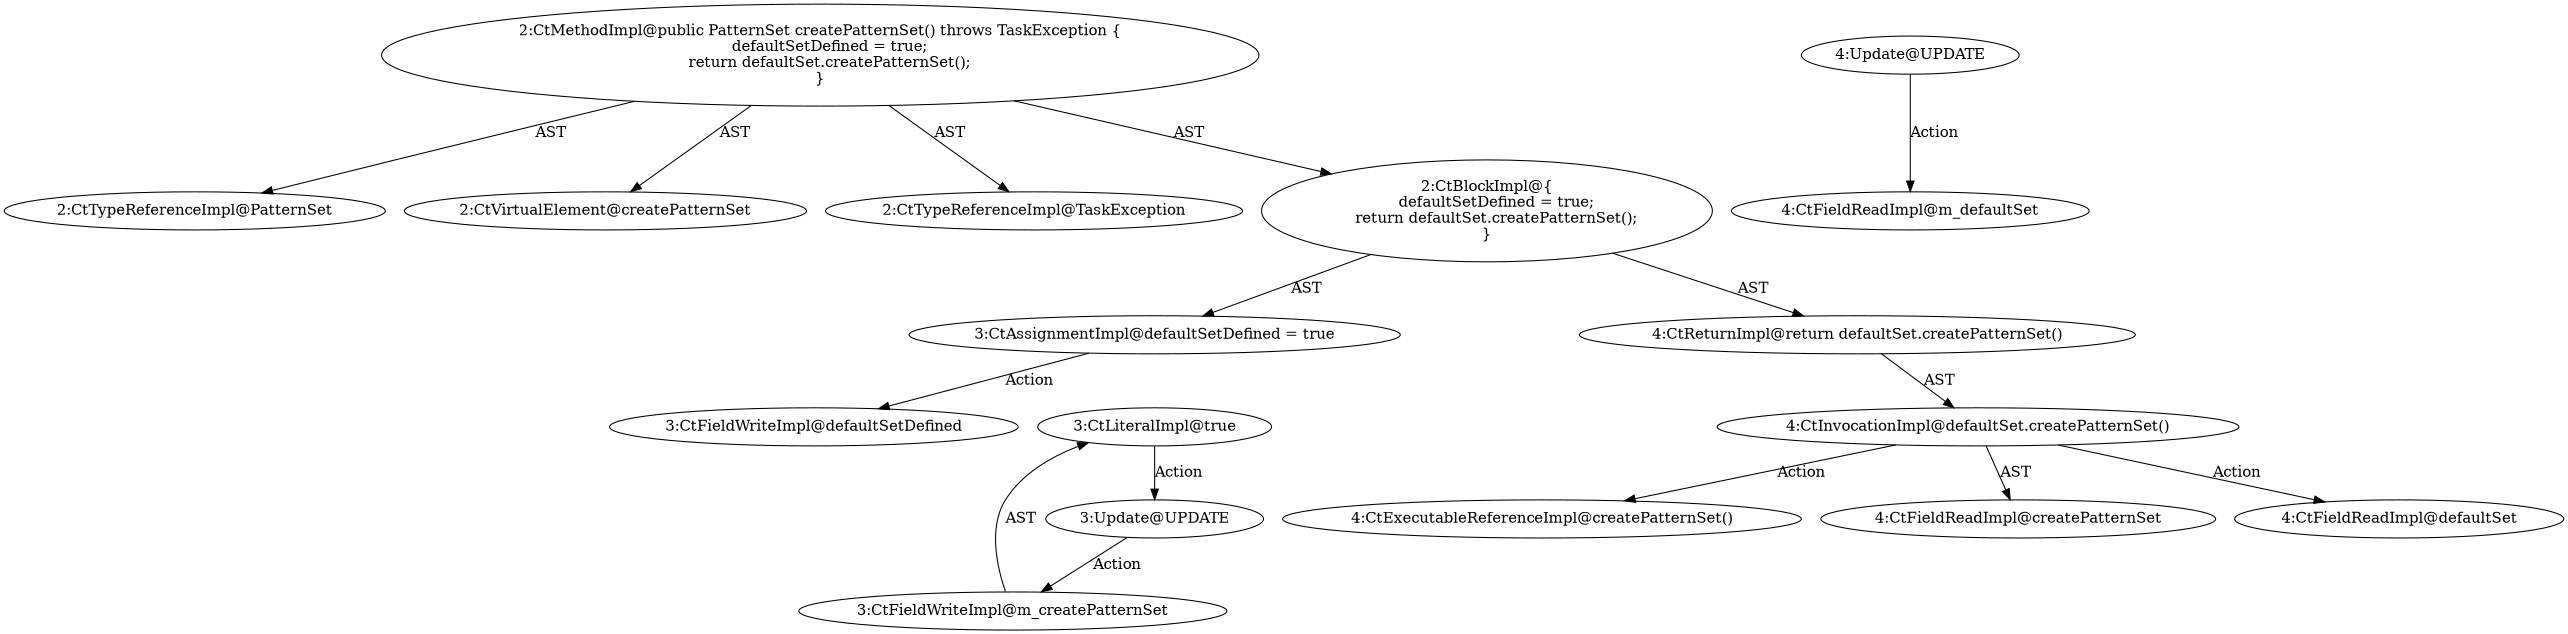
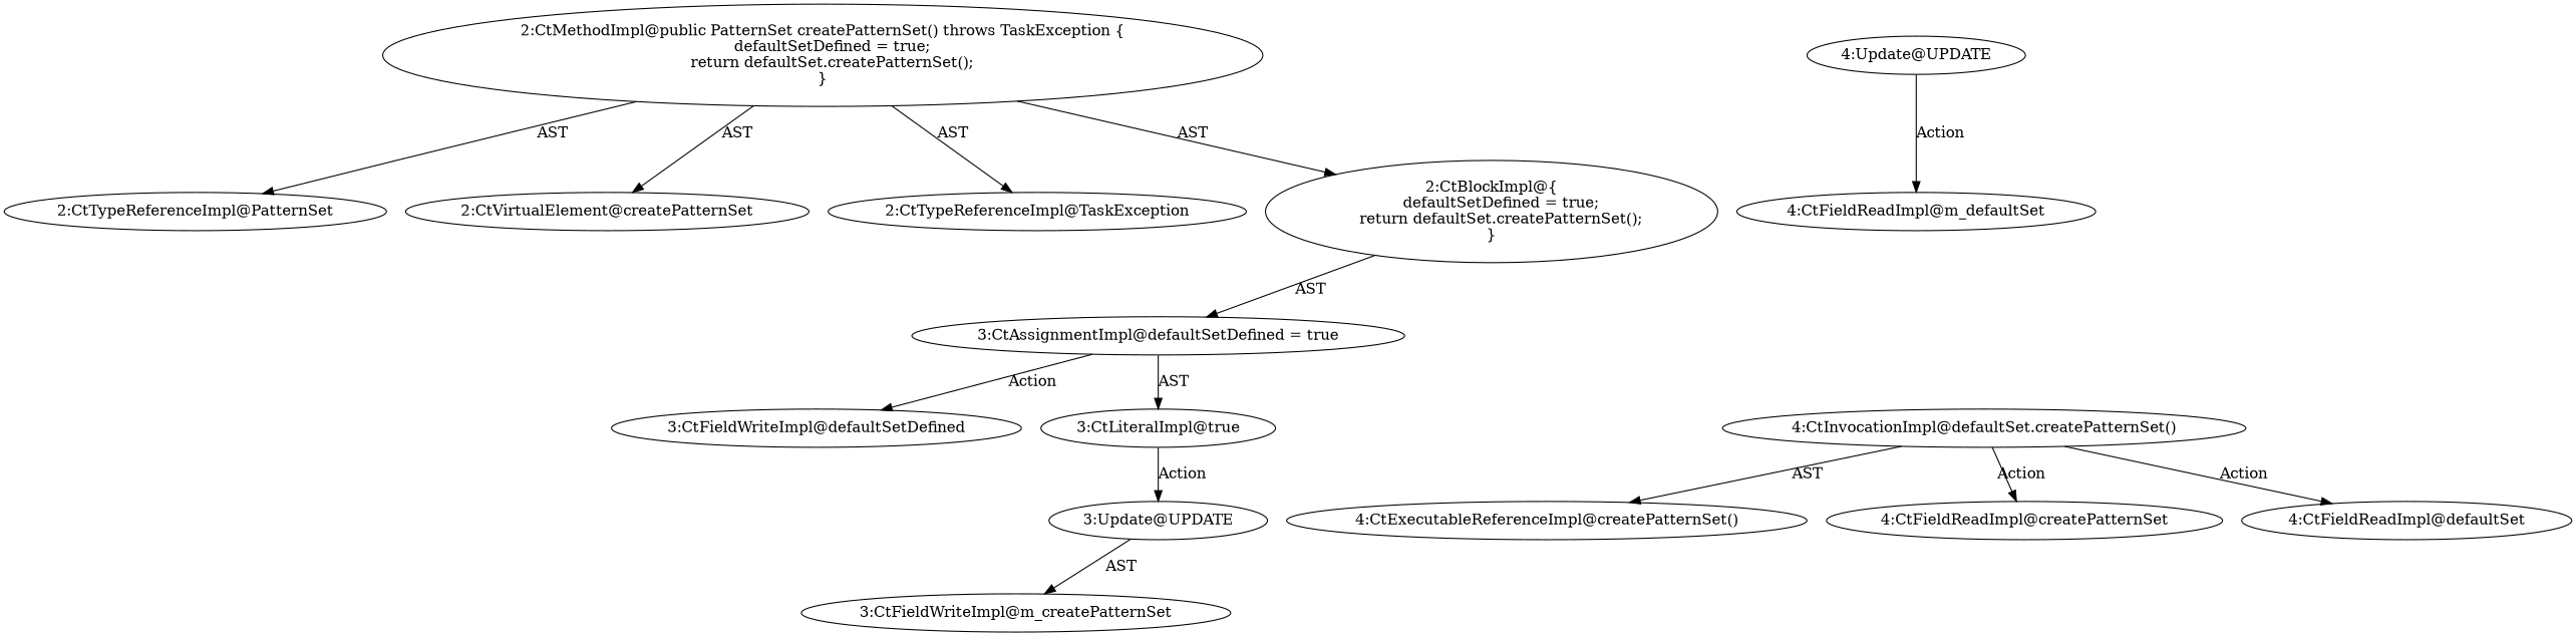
  digraph {
    node [shape=ellipse]
    n1 [label="2:CtTypeReferenceImpl@PatternSet"]
    n2 [label="2:CtVirtualElement@createPatternSet"]
    n3 [label="2:CtTypeReferenceImpl@TaskException"]
    n4 [label="3:CtFieldWriteImpl@defaultSetDefined"]
    n5 [label="3:Update@UPDATE"]
    n6 [label="3:CtFieldWriteImpl@m_createPatternSet"]
    n7 [label="3:CtLiteralImpl@true"]
    n8 [label="3:CtAssignmentImpl@defaultSetDefined = true"]
    n9 [label="4:CtExecutableReferenceImpl@createPatternSet()"]
    n10 [label="4:CtFieldReadImpl@createPatternSet"]
    n11 [label="4:CtFieldReadImpl@defaultSet"]
    n12 [label="4:Update@UPDATE"]
    n13 [label="4:CtFieldReadImpl@m_defaultSet"]
    n14 [label="4:CtInvocationImpl@defaultSet.createPatternSet()"]
-   n15 [label="4:CtReturnImpl@return defaultSet.createPatternSet()"]
    n16 [label="2:CtBlockImpl@\{\n    defaultSetDefined = true;\n    return defaultSet.createPatternSet();\n\}"]
    n17 [label="2:CtMethodImpl@public PatternSet createPatternSet() throws TaskException \{\n    defaultSetDefined = true;\n    return defaultSet.createPatternSet();\n\}"]
-   n5 -> n6 [label=Action]
+   n5 -> n6 [label=AST]
    n7 -> n5 [label=Action]
    n8 -> n4 [label=Action]
-   n6 -> n7 [label=AST]
+   n8 -> n7 [label=AST]
    n12 -> n13 [label=Action]
-   n14 -> n9 [label=Action]
-   n14 -> n10 [label=AST]
+   n14 -> n9 [label=AST]
+   n14 -> n10 [label=Action]
    n14 -> n11 [label=Action]
-   n15 -> n14 [label=AST]
    n16 -> n8 [label=AST]
-   n16 -> n15 [label=AST]
    n17 -> n1 [label=AST]
    n17 -> n2 [label=AST]
    n17 -> n3 [label=AST]
    n17 -> n16 [label=AST]
  }
